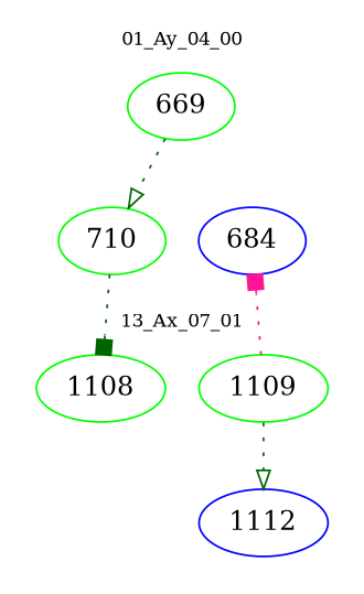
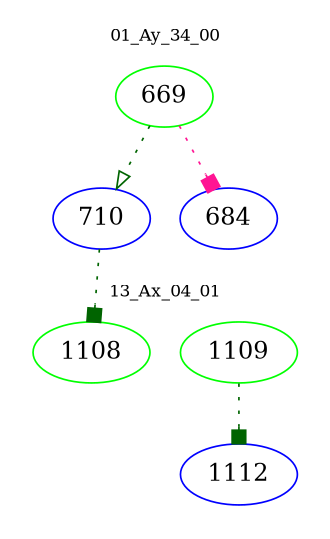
  digraph {
    node [color=green]
    edge [arrowhead=onormal color=darkgreen style=dotted]
    n1 [label=1109]
    n2 [label=1108]
    n3 [color=blue label=1112]
    n4 [label=669]
-   n5 [label=710]
+   n5 [color=blue label=710]
    n6 [color=blue label=684]
    subgraph cluster_1 {
      color=white
      fontsize=10
-     label="13_Ax_07_01"
+     label="13_Ax_04_01"
      n1
      n2
      n3
    }
    subgraph cluster_2 {
      color=white
      fontsize=10
-     label="01_Ay_04_00"
+     label="01_Ay_34_00"
      n4
      n5
      n6
    }
-   n1 -> n3
+   n1 -> n3 [arrowhead=box]
    n4 -> n5
-   n1 -> n6 [arrowhead=box color=deeppink]
+   n4 -> n6 [arrowhead=box color=deeppink]
    n5 -> n2 [arrowhead=box]
  }
